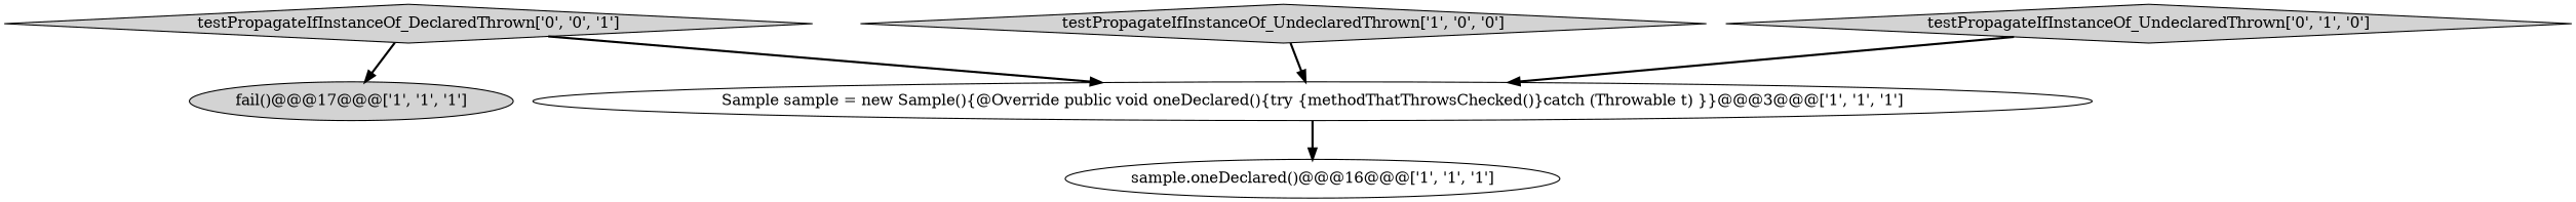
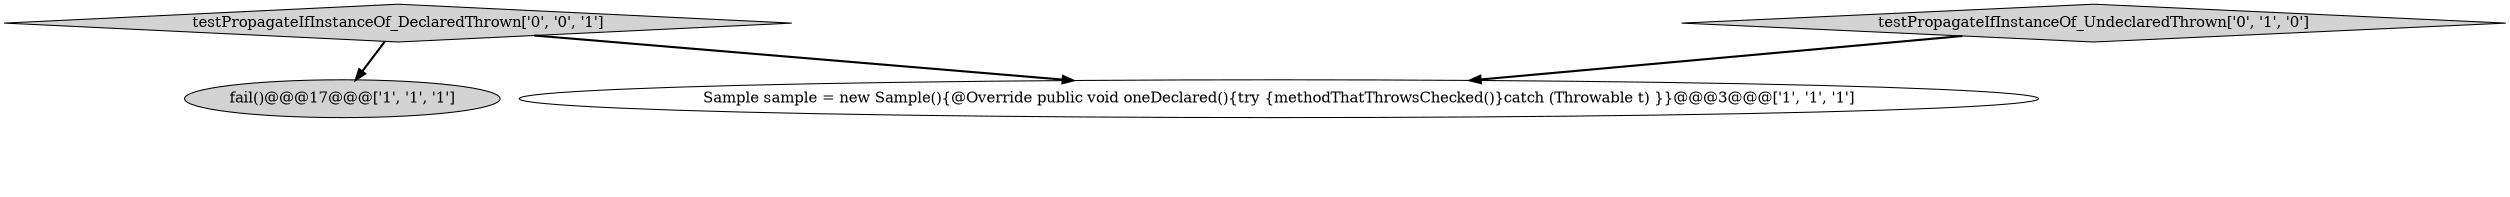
  digraph {
    node [fillcolor=lightgray shape=ellipse style=filled]
    edge [style=bold]
    n1 [label="fail()@@@17@@@['1', '1', '1']"]
-   n2 [label="testPropagateIfInstanceOf_UndeclaredThrown['1', '0', '0']" shape=diamond]
    n3 [fillcolor=white label="Sample sample = new Sample(){@Override public void oneDeclared(){try {methodThatThrowsChecked()}catch (Throwable t) }}@@@3@@@['1', '1', '1']"]
-   n4 [fillcolor=white label="sample.oneDeclared()@@@16@@@['1', '1', '1']"]
    n5 [label="testPropagateIfInstanceOf_DeclaredThrown['0', '0', '1']" shape=diamond]
    n6 [label="testPropagateIfInstanceOf_UndeclaredThrown['0', '1', '0']" shape=diamond]
-   n2 -> n3
-   n3 -> n4
    n5 -> n1
    n5 -> n3
    n6 -> n3
  }
